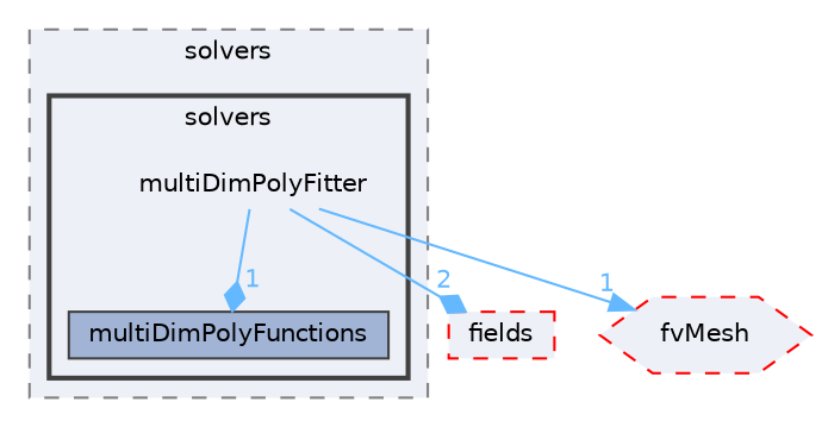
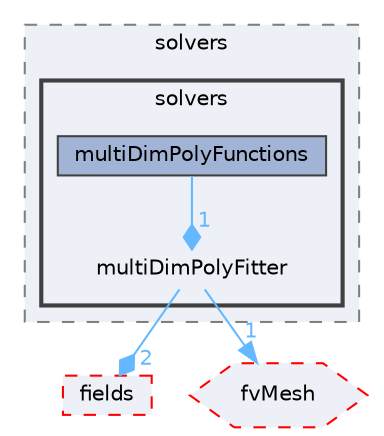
  digraph {
    compound=true
    node [fontname=Helvetica fontsize=10 shape=box color=red fillcolor="#edf0f7" style="filled,dashed"]
    edge [arrowhead=diamond color=steelblue1 fontcolor=steelblue1 fontname=Helvetica fontsize=10 headlabel=1 labeldistance=1.5 labelfontname=Helvetica labelfontsize=10]
    n1 [height=0.2 label=multiDimPolyFitter shape=plaintext width=0.4 color="" fillcolor="" style=""]
    n2 [color=grey25 fillcolor="#a2b4d6" height=0.2 label=multiDimPolyFunctions style=filled width=0.4]
    n3 [height=0.2 label=fields width=0.4]
    n4 [height=0.2 label=fvMesh shape=hexagon width=0.4]
    subgraph cluster_1 {
      bgcolor="#edf0f7"
      fontname=Helvetica
      fontsize=10
      label=solvers
      pencolor=grey50
      style="filled,dashed"
      subgraph cluster_2 {
        bgcolor="#edf0f7"
        fontname=Helvetica
        fontsize=10
        label=solvers
        pencolor=grey25
        style="filled,bold"
        n1
        n2
      }
    }
-   n1 -> n2
+   n2 -> n1
    n1 -> n3 [headlabel=2]
    n1 -> n4 [arrowhead=normal]
  }
